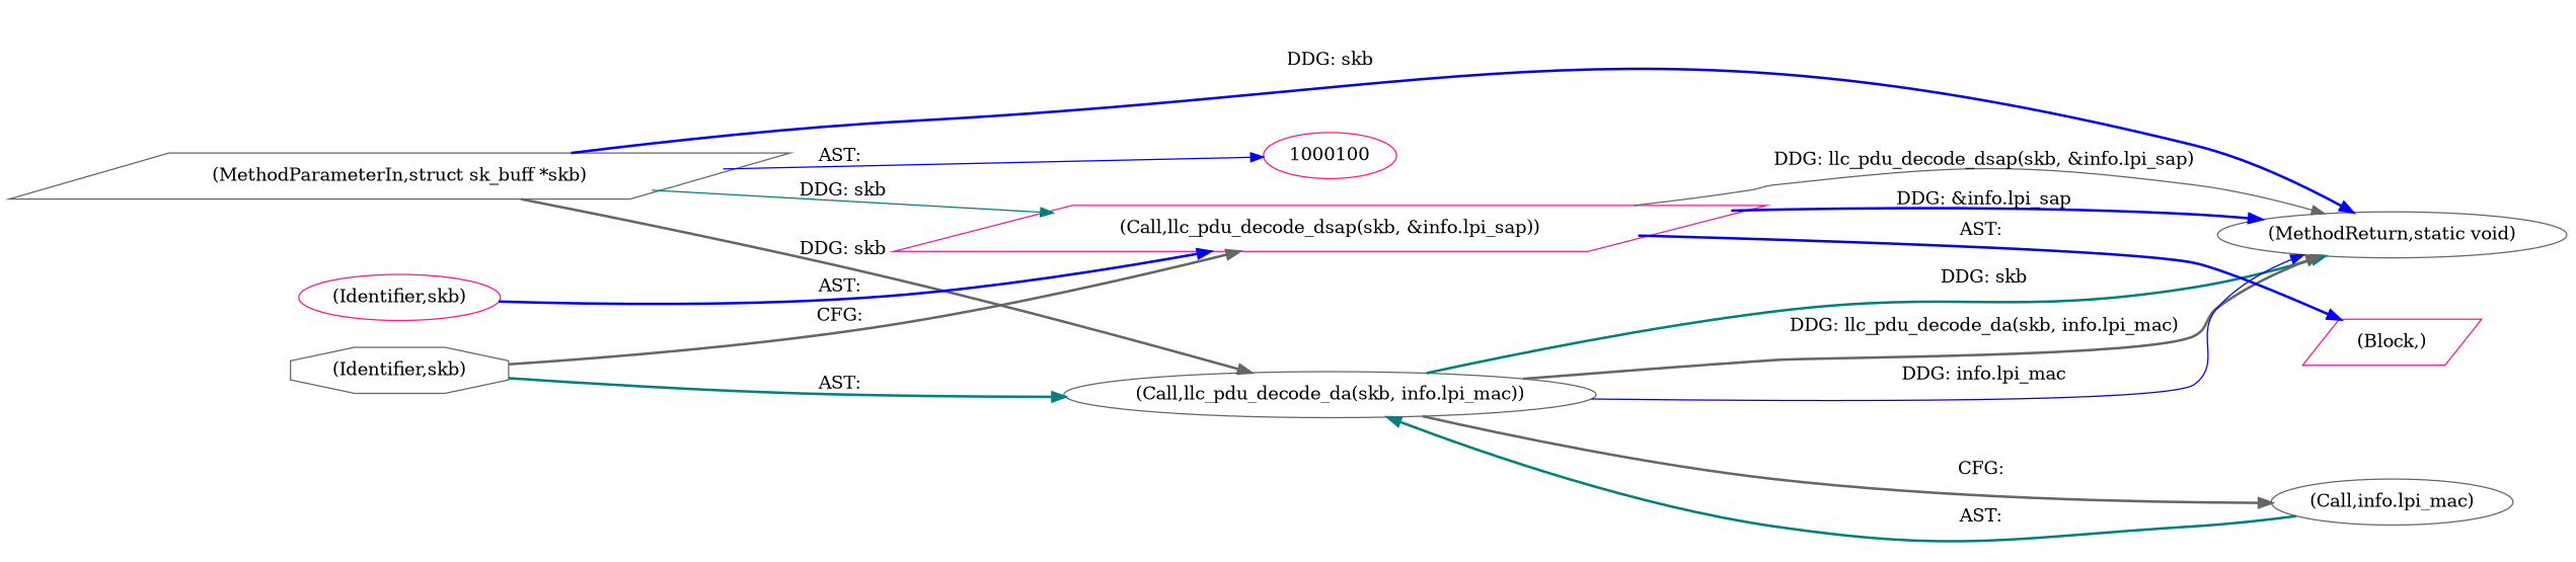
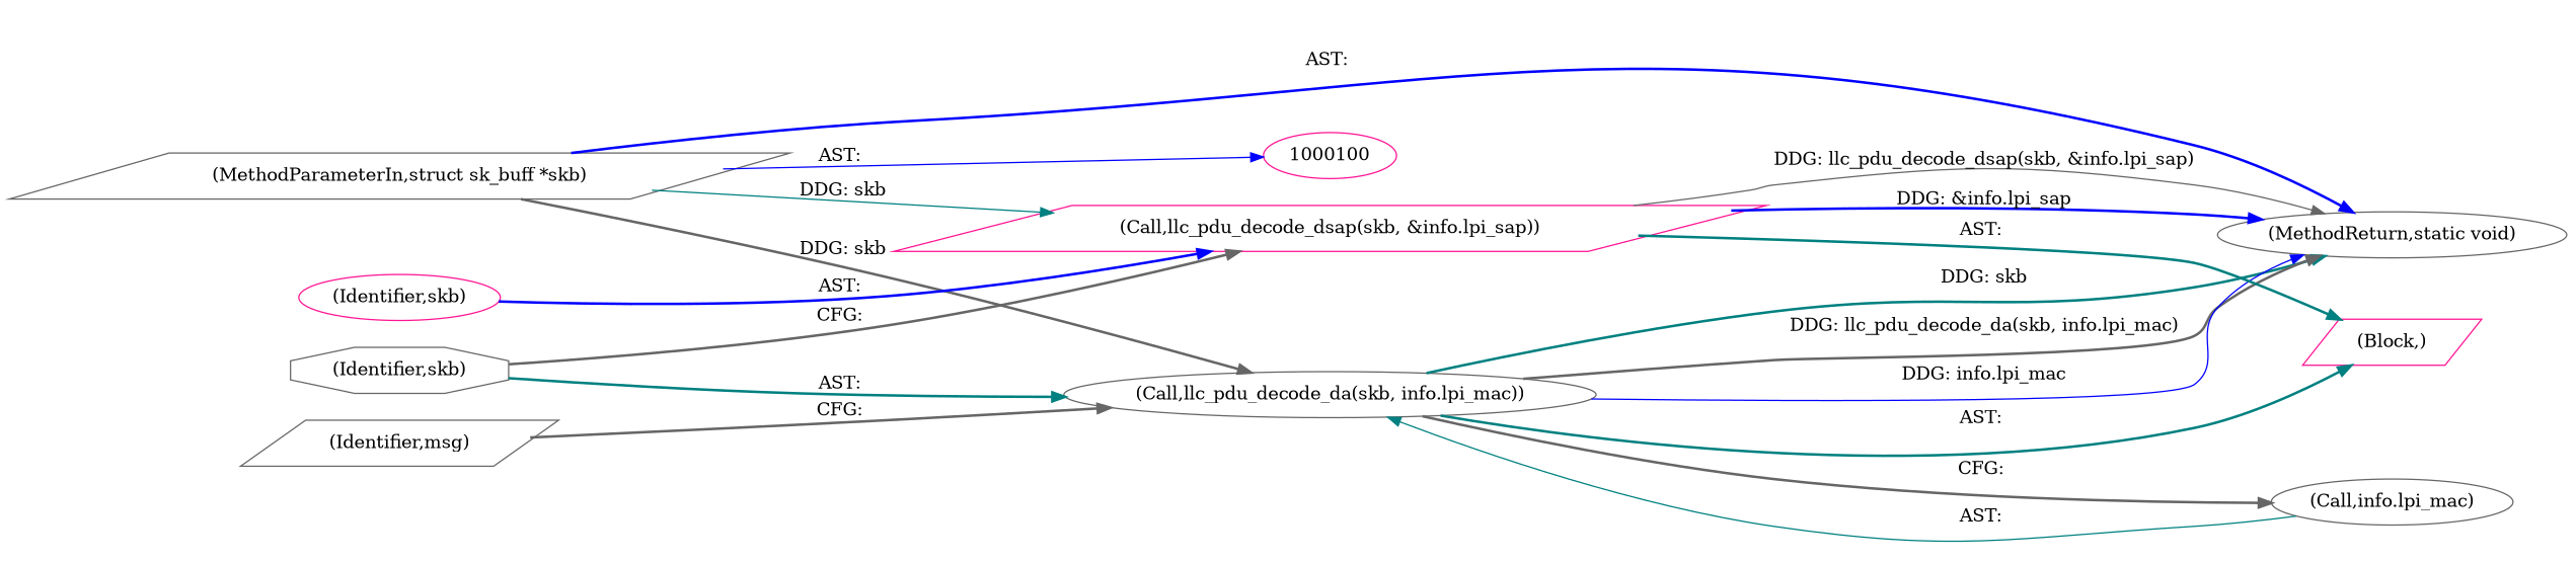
  digraph {
    rankdir=LR
    node [color=gray40 shape=ellipse]
    edge [color=teal style=bold]
    n1 [label="(Call,llc_pdu_decode_da(skb, info.lpi_mac))"]
    n2 [label="(MethodReturn,static void)"]
    n3 [color=deeppink label="(Block,)" shape=parallelogram]
    n4 [label="(Call,info.lpi_mac)"]
    n5 [color=deeppink label="(Call,llc_pdu_decode_dsap(skb, &info.lpi_sap))" shape=parallelogram]
    n6 [label="(MethodParameterIn,struct sk_buff *skb)" shape=parallelogram]
    1000100 [color=deeppink]
    n8 [label="(Identifier,skb)" shape=octagon]
+   n9 [label="(Identifier,msg)" shape=parallelogram]
    n10 [color=deeppink label="(Identifier,skb)"]
    n1 -> n2 [label="DDG: skb"]
    n1 -> n2 [color=gray40 label="DDG: llc_pdu_decode_da(skb, info.lpi_mac)"]
    n1 -> n2 [color=blue label="DDG: info.lpi_mac" style=solid]
+   n1 -> n3 [label="AST: "]
    n1 -> n4 [color=gray40 label="CFG: "]
-   n4 -> n1 [label="AST: "]
+   n4 -> n1 [label="AST: " style=solid]
    n5 -> n2 [color=blue label="DDG: &info.lpi_sap"]
    n5 -> n2 [color=gray40 label="DDG: llc_pdu_decode_dsap(skb, &info.lpi_sap)" style=solid]
-   n5 -> n3 [color=blue label="AST: "]
+   n5 -> n3 [label="AST: "]
    n6 -> n1 [color=gray40 label="DDG: skb"]
-   n6 -> n2 [color=blue label="DDG: skb"]
+   n6 -> n2 [color=blue label="AST: "]
    n6 -> n5 [label="DDG: skb" style=solid]
    n6 -> 1000100 [color=blue label="AST: " style=solid]
    n8 -> n1 [label="AST: "]
    n8 -> n5 [color=gray40 label="CFG: "]
+   n9 -> n1 [color=gray40 label="CFG: "]
    n10 -> n5 [color=blue label="AST: "]
  }
